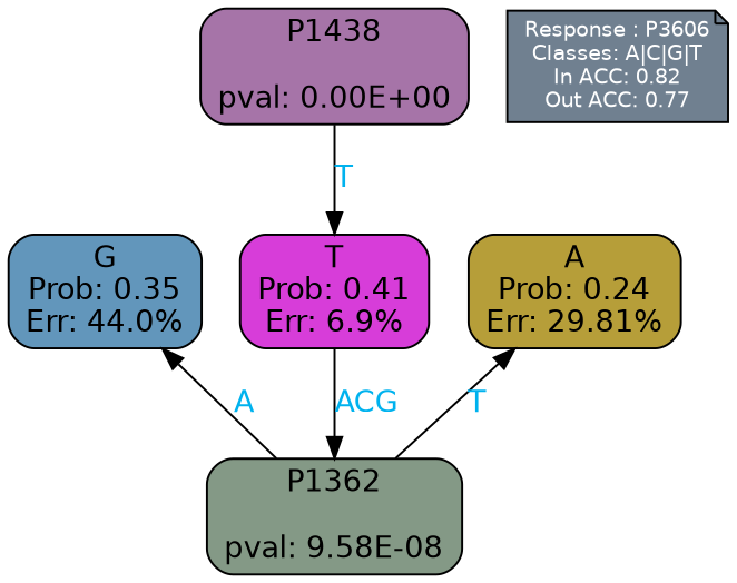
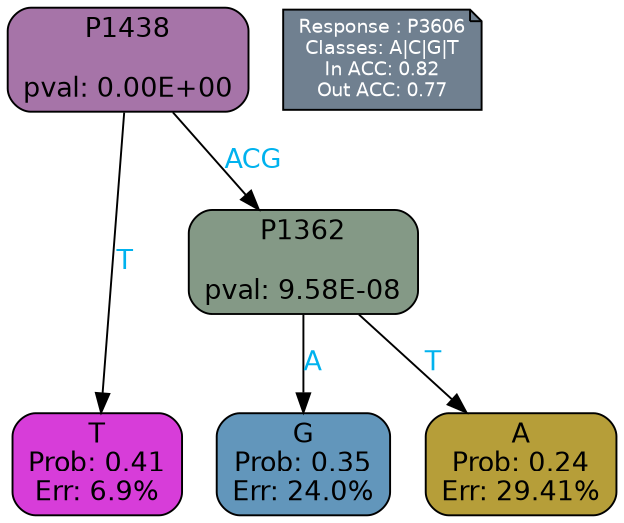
  digraph {
    fontname="DejaVu Sans"
    ranksep=equally
    splines=polylines
    node [color=black fontname="DejaVu Sans" shape=box style="filled, rounded"]
    edge [fontcolor=deepskyblue2 fontname="DejaVu Sans"]
-   n1 [fillcolor="#6296bb" label="G\nProb: 0.35\nErr: 44.0%"]
-   n2 [fillcolor="#b69e39" label="A\nProb: 0.24\nErr: 29.81%"]
+   n1 [fillcolor="#6296bb" label="G\nProb: 0.35\nErr: 24.0%"]
+   n2 [fillcolor="#b69e39" label="A\nProb: 0.24\nErr: 29.41%"]
    n3 [fillcolor="#d73dd9" label="T\nProb: 0.41\nErr: 6.9%"]
    n4 [align=left fillcolor=slategray fontcolor=white fontsize=10 label="Response : P3606\nClasses: A|C|G|T\nIn ACC: 0.82\nOut ACC: 0.77\n" shape=note style=filled]
    n5 [fillcolor="#a674a8" label="P1438\n\npval: 0.00E+00"]
    n6 [fillcolor="#849986" label="P1362\n\npval: 9.58E-08"]
    subgraph sub_1 {
      rank=same
      n1
      n2
      n3
    }
    subgraph sub_2 {
      rank=same
      n4
      n5
    }
    n5 -> n3 [label=T]
-   n3 -> n6 [label=ACG]
+   n5 -> n6 [label=ACG]
    n6 -> n1 [label=A]
    n6 -> n2 [label=T]
  }
